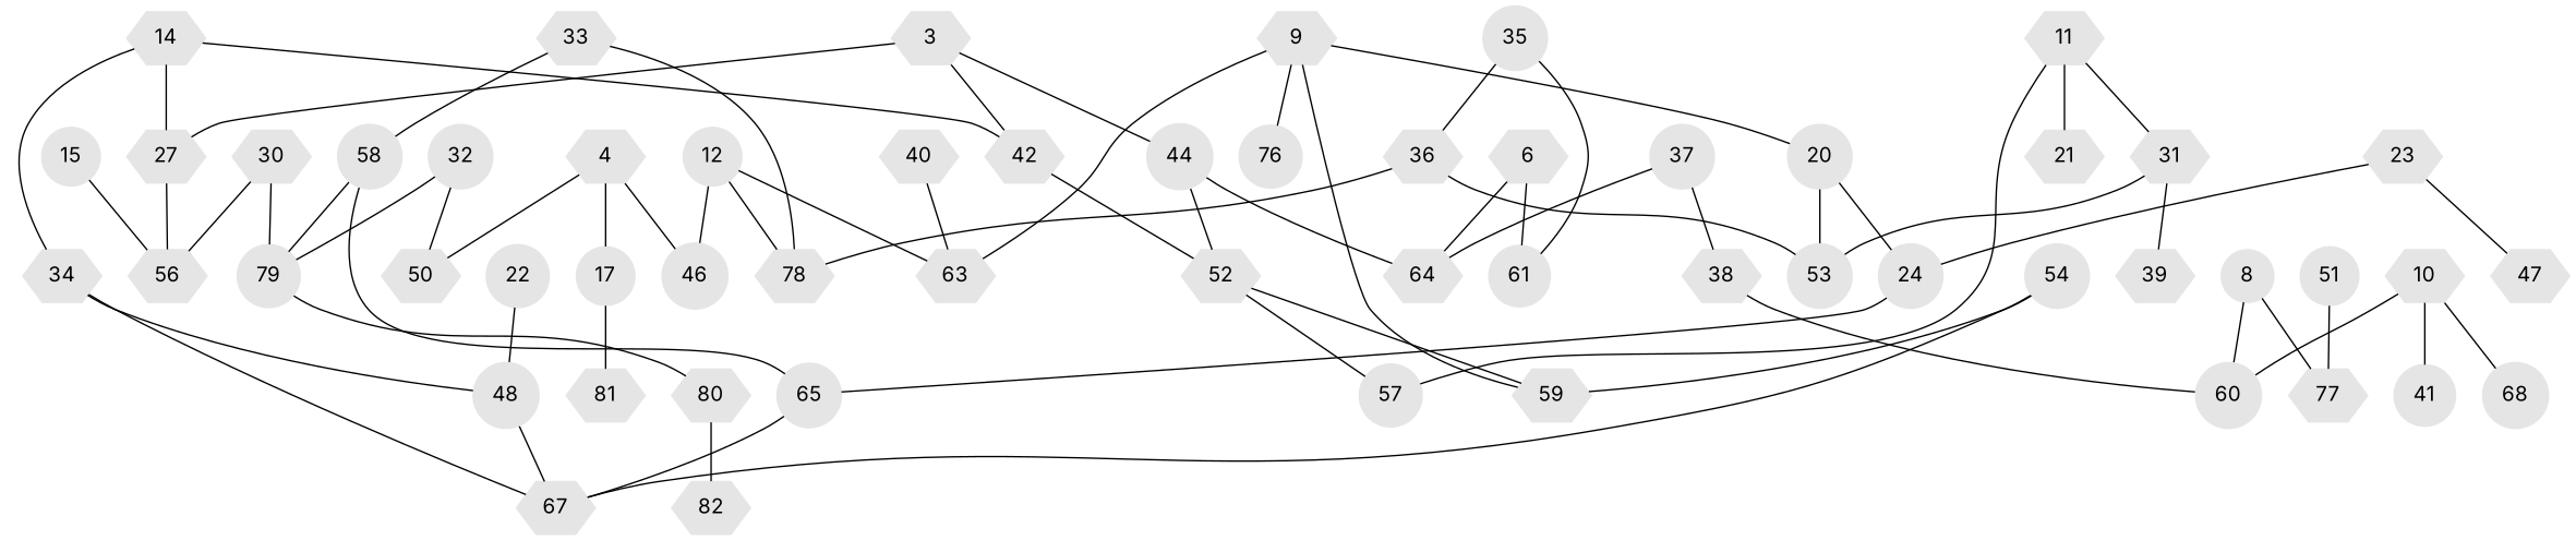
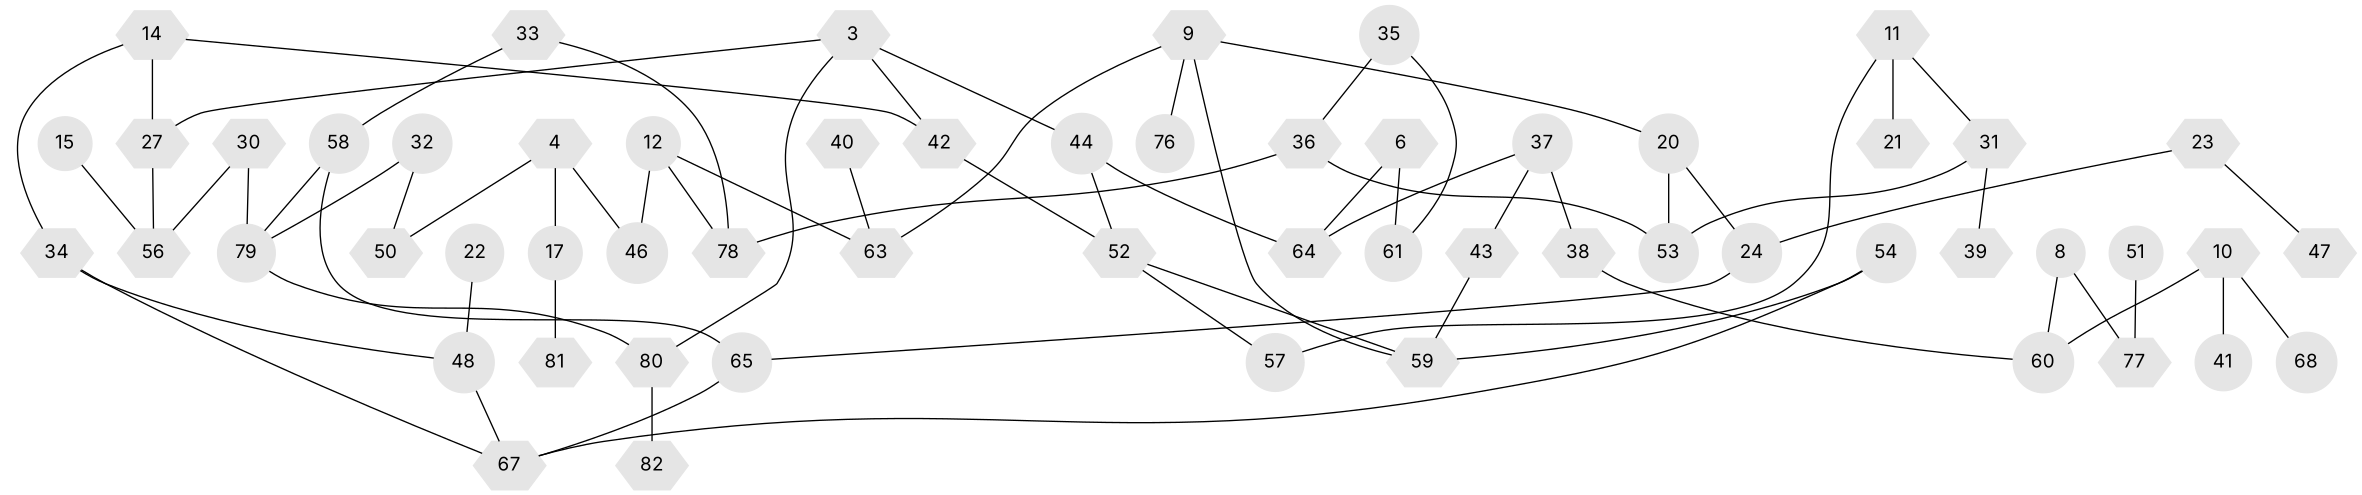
  graph {
    fontname=Inter
    node [color=gray90 fontname=Inter shape=hexagon style=filled]
    edge [fontname=Inter weight=1.0]
    3
    27
    42
    44 [shape=circle]
    80
    56
    52
    64
    82
    17 [shape=circle]
    4
    46 [shape=circle]
    50
    81
    61 [shape=circle]
    6
    8 [shape=circle]
    60 [shape=circle]
    77
    20 [shape=circle]
    9
    59
    63
    76 [shape=circle]
    24 [shape=circle]
    53 [shape=circle]
    10
    41 [shape=circle]
    68 [shape=circle]
    11
    21
    31
    57 [shape=circle]
    39
    12 [shape=circle]
    n36 [label=78]
    14
    34
    48 [shape=circle]
    67
    15 [shape=circle]
    65 [shape=circle]
    22 [shape=circle]
    23
    47
    30
    79 [shape=circle]
    32 [shape=circle]
    33
    58 [shape=circle]
    35 [shape=circle]
    36
    37 [shape=circle]
    38
+   43
    40
    51 [shape=circle]
    54 [shape=circle]
    3 -- 27
    3 -- 42
    3 -- 44
+   3 -- 80
    27 -- 56
    42 -- 52
    44 -- 52
    44 -- 64
    80 -- 82
    52 -- 59
    52 -- 57
    17 -- 81
    4 -- 17
    4 -- 46
    4 -- 50
    6 -- 64
    6 -- 61
    8 -- 60
    8 -- 77
    20 -- 24
    20 -- 53
    9 -- 20
    9 -- 59
    9 -- 63
    9 -- 76
    24 -- 65
    10 -- 60
    10 -- 41
    10 -- 68
    11 -- 21
    11 -- 31
    11 -- 57
    31 -- 53
    31 -- 39
    12 -- 46
    12 -- 63
    12 -- n36
    14 -- 27
    14 -- 42
    14 -- 34
    34 -- 48
    34 -- 67
    48 -- 67
    15 -- 56
    65 -- 67
    22 -- 48
    23 -- 24
    23 -- 47
    30 -- 56
    30 -- 79
    79 -- 80
    32 -- 50
    32 -- 79
    33 -- n36
    33 -- 58
    58 -- 65
    58 -- 79
    35 -- 61
    35 -- 36
    36 -- 53
    36 -- n36
    37 -- 64
    37 -- 38
+   37 -- 43
    38 -- 60
+   43 -- 59
    40 -- 63
    51 -- 77
    54 -- 59
    54 -- 67
  }
